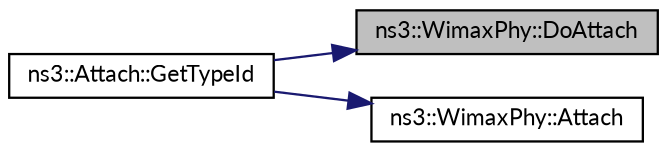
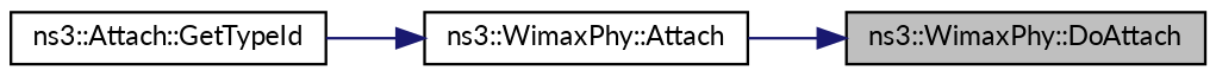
  digraph {
    fontname=Lato
    rankdir=RL
    node [color=black fillcolor=white fontname=Lato fontsize=10 shape=record style=filled]
    edge [color=midnightblue dir=back fontname=Lato fontsize=10 labelfontname=Helvetica labelfontsize=10 style=solid]
    n1 [fillcolor=grey75 fontcolor=black height=0.2 label="ns3::WimaxPhy::DoAttach" width=0.4]
    n2 [height=0.2 label="ns3::WimaxPhy::Attach" width=0.4]
    n3 [height=0.2 label="ns3::Attach::GetTypeId" width=0.4]
-   n1 -> n3
+   n1 -> n2
    n2 -> n3
  }
